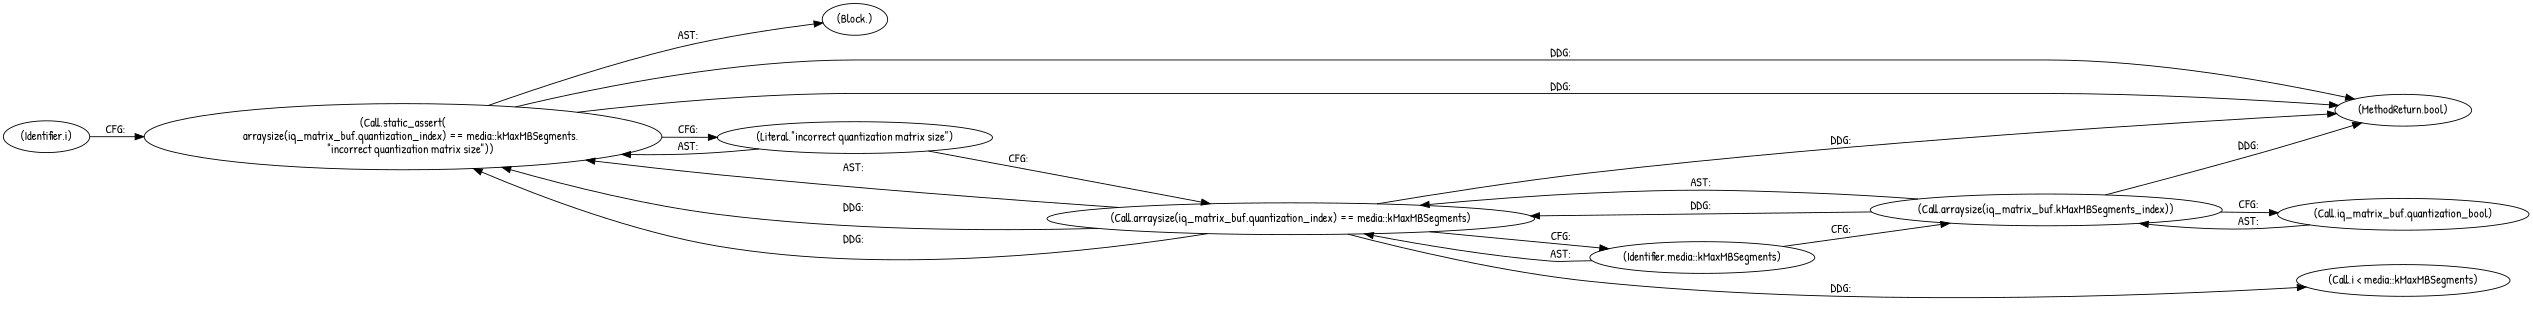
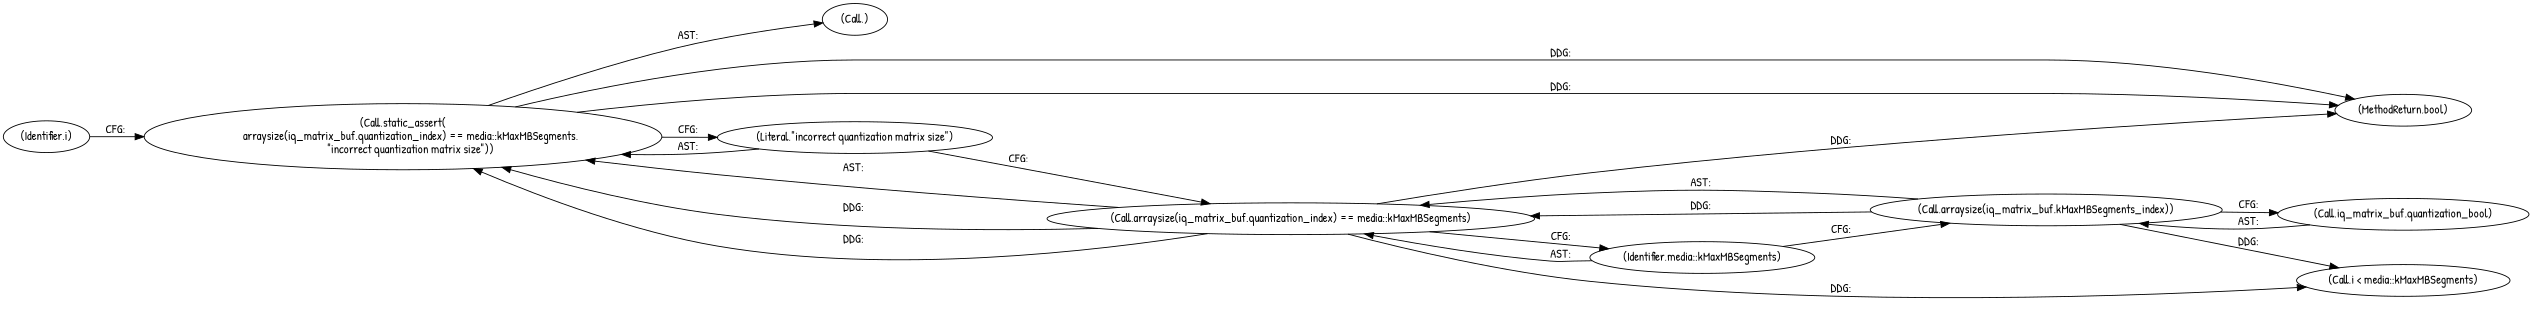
  digraph {
    fontname="Patrick Hand"
    rankdir=LR
    node [fontname="Patrick Hand"]
    edge [fontname="Patrick Hand"]
    n1 [label="(Call,static_assert(\n      arraysize(iq_matrix_buf.quantization_index) == media::kMaxMBSegments,\n      \"incorrect quantization matrix size\"))"]
-   n2 [label="(Block,)"]
+   n2 [label="(Call,)"]
    n3 [label="(Literal,\"incorrect quantization matrix size\")"]
    n4 [label="(MethodReturn,bool)"]
    n5 [label="(Call,arraysize(iq_matrix_buf.quantization_index) == media::kMaxMBSegments)"]
    n6 [label="(Identifier,media::kMaxMBSegments)"]
    n7 [label="(Call,i < media::kMaxMBSegments)"]
    n8 [label="(Call,arraysize(iq_matrix_buf.kMaxMBSegments_index))"]
    n9 [label="(Call,iq_matrix_buf.quantization_bool)"]
    n10 [label="(Identifier,i)"]
    n1 -> n2 [label="AST: "]
    n1 -> n3 [label="CFG: "]
    n1 -> n4 [label="DDG: "]
    n1 -> n4 [label="DDG: "]
    n3 -> n1 [label="AST: "]
    n3 -> n5 [label="CFG: "]
    n5 -> n1 [label="AST: "]
    n5 -> n1 [label="DDG: "]
    n5 -> n1 [label="DDG: "]
    n5 -> n4 [label="DDG: "]
    n5 -> n6 [label="CFG: "]
    n5 -> n7 [label="DDG: "]
    n6 -> n5 [label="AST: "]
    n6 -> n8 [label="CFG: "]
-   n8 -> n4 [label="DDG: "]
+   n8 -> n7 [label="DDG: "]
    n8 -> n5 [label="AST: "]
    n8 -> n5 [label="DDG: "]
    n8 -> n9 [label="CFG: "]
    n9 -> n8 [label="AST: "]
    n10 -> n1 [label="CFG: "]
  }
